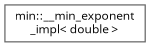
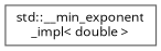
  digraph {
    rankdir=LR
    fontname="Open Sans"
-   n1 [color=grey40 fillcolor=white fontname="Open Sans" fontsize=10 height=0.2 label="min::__min_exponent\l_impl\< double \>" shape=box style=filled width=0.4]
+   n1 [color=grey40 fillcolor=white fontname="Open Sans" fontsize=10 height=0.2 label="std::__min_exponent\l_impl\< double \>" shape=box style=filled width=0.4]
  }
